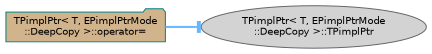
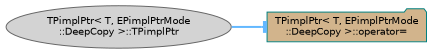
  digraph {
    rankdir=LR
    node [fontname=Helvetica fontsize=10 style=filled]
    n1 [color=teal fillcolor=tan fontcolor=black height=0.2 label="TPimplPtr\< T, EPimplPtrMode\l::DeepCopy \>::operator=" shape=folder width=0.4]
    n2 [color=gray40 fillcolor=lightgrey height=0.2 label="TPimplPtr\< T, EPimplPtrMode\l::DeepCopy \>::TPimplPtr" shape=ellipse width=0.4]
-   n1 -> n2 [color=steelblue1 fontname=Helvetica fontsize=10 labelfontname=Helvetica labelfontsize=10 style=bold arrowhead=tee]
+   n2 -> n1 [color=steelblue1 fontname=Helvetica fontsize=10 labelfontname=Helvetica labelfontsize=10 style=bold arrowhead=tee]
  }
